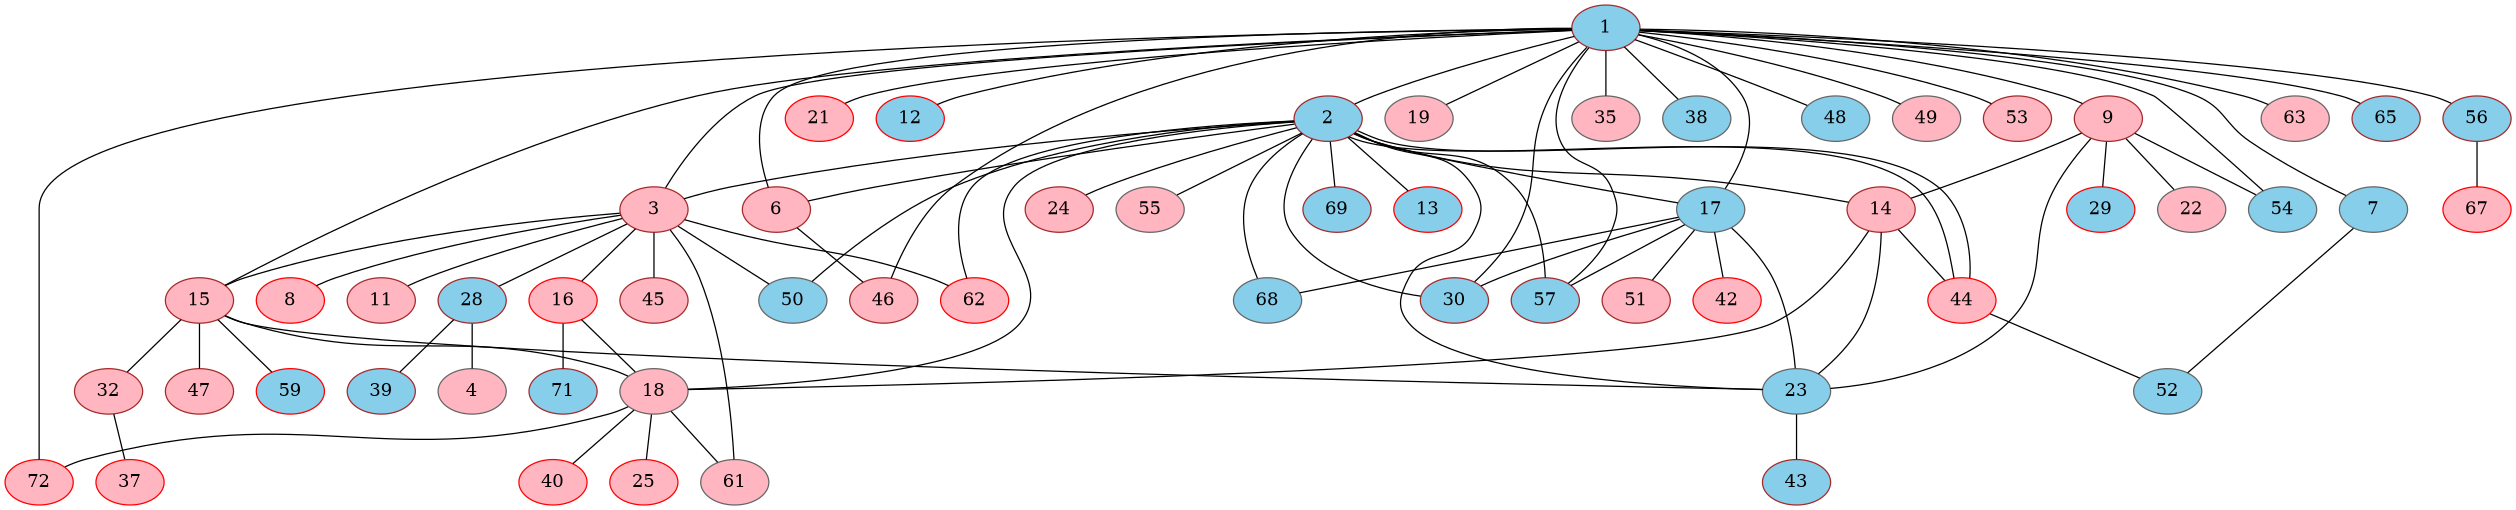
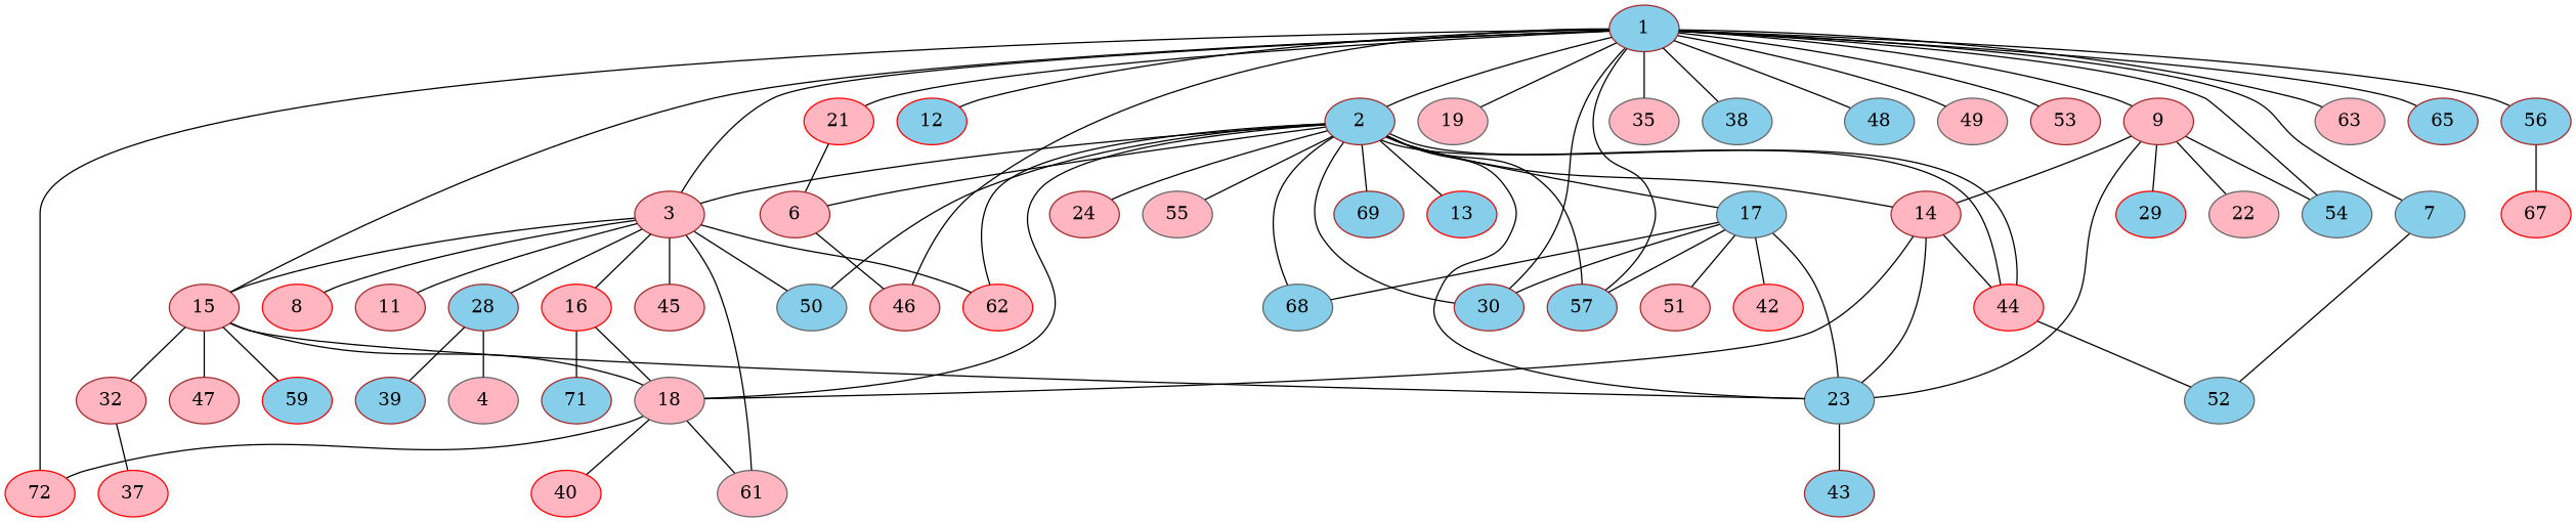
  graph {
    node [color=brown fillcolor=lightpink style=filled]
    1 [fillcolor=skyblue super="+5"]
    2 [fillcolor=skyblue super="+10"]
    3 [super="+58"]
    6 [super="+36"]
    7 [color=gray40 fillcolor=skyblue]
    9 [super="+20"]
    12 [color=red fillcolor=skyblue]
    15 [super="+31"]
    17 [color=gray40 fillcolor=skyblue super="+41"]
    19 [color=gray40]
    21 [color=red]
    30 [fillcolor=skyblue super="+34"]
    35 [color=gray40]
    38 [color=gray40 fillcolor=skyblue]
    46 [super="+64"]
    48 [color=gray40 fillcolor=skyblue]
    49 [color=gray40]
    53
    54 [color=gray40 fillcolor=skyblue]
    56 [fillcolor=skyblue super="+73"]
    57 [fillcolor=skyblue]
    63 [color=gray40]
    65 [fillcolor=skyblue]
    72 [color=red]
    13 [color=red fillcolor=skyblue]
    14 [super="+27"]
    18 [color=gray40 super="+26"]
    23 [color=gray40 fillcolor=skyblue]
    24 [super="+66"]
    44 [color=red]
    50 [color=gray40 fillcolor=skyblue]
    55 [color=gray40]
    62 [color=red]
    68 [color=gray40 fillcolor=skyblue]
    69 [fillcolor=skyblue]
    8 [color=red]
    11
    16 [color=red super="+33"]
    28 [fillcolor=skyblue]
    45
    61 [color=gray40]
    52 [color=gray40 fillcolor=skyblue super="+60"]
    22 [color=gray40]
    29 [color=red fillcolor=skyblue]
    32
    47
    59 [color=red fillcolor=skyblue super="+70"]
    42 [color=red]
    51
    67 [color=red]
-   25 [color=red]
    40 [color=red]
    43 [fillcolor=skyblue]
    4 [color=gray40]
    71 [fillcolor=skyblue]
    39 [fillcolor=skyblue]
    37 [color=red]
    1 -- 2 [weight=2]
    1 -- 3
-   1 -- 6
+   21 -- 6
    1 -- 7
    1 -- 9
    1 -- 12
    1 -- 15
-   1 -- 17
    1 -- 19
    1 -- 21
    1 -- 30
    1 -- 35
    1 -- 38
    1 -- 46
    1 -- 48
    1 -- 49 [weight=2]
    1 -- 53
    1 -- 54
    1 -- 56
    1 -- 57
    1 -- 63
    1 -- 65
    1 -- 72
    2 -- 3
    2 -- 6
    2 -- 17
    2 -- 30
    2 -- 57
    2 -- 13
    2 -- 14
    2 -- 18
    2 -- 23
    2 -- 24
    2 -- 44
    2 -- 44
    2 -- 50
    2 -- 55
    2 -- 62
    2 -- 68
    2 -- 69
    3 -- 15
    3 -- 50
    3 -- 62
    3 -- 8
    3 -- 11
    3 -- 16
    3 -- 28
    3 -- 45
    3 -- 61
    6 -- 46
    7 -- 52
    9 -- 54
    9 -- 14
    9 -- 23
    9 -- 22
    9 -- 29
    15 -- 18
    15 -- 23
    15 -- 32
    15 -- 47
    15 -- 59
    17 -- 30
    17 -- 57
    17 -- 23
    17 -- 68
    17 -- 42
    17 -- 51
    56 -- 67
    14 -- 18
    14 -- 23
    14 -- 44
    18 -- 72
    18 -- 61
-   18 -- 25
    18 -- 40
    23 -- 43
    44 -- 52
    16 -- 18
    16 -- 71
    28 -- 4
    28 -- 39
    32 -- 37
  }
